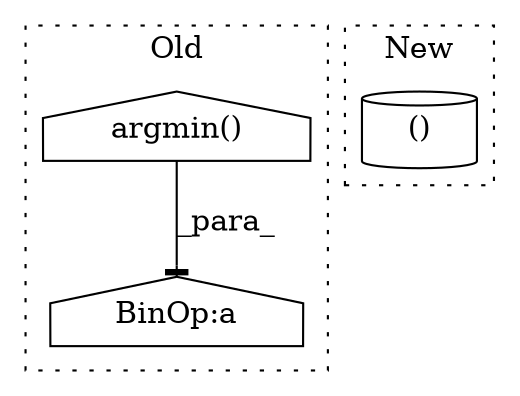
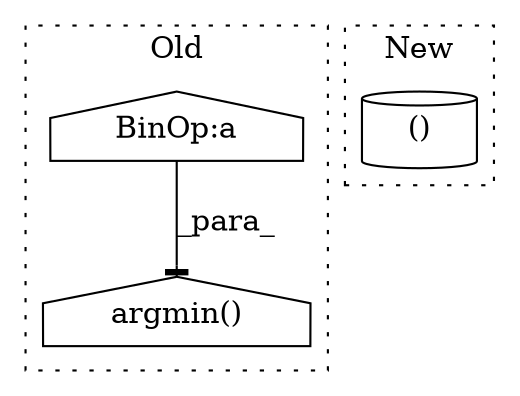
  digraph {
    node [shape=house]
    n1 [a=75 l="13,8" label="argmin()" s="1116,1137"]
    n2 [a=82 l=3 label="BinOp:a" s=723]
    n3 [a=54 l=16 label="()" s=253 shape=cylinder]
    subgraph cluster_1 {
      label=Old
      style=dotted
      n1
      n2
    }
    subgraph cluster_2 {
      label=New
      style=dotted
      n3
    }
-   n1 -> n2 [label=_para_ arrowhead=tee]
+   n2 -> n1 [label=_para_ arrowhead=tee]
  }
